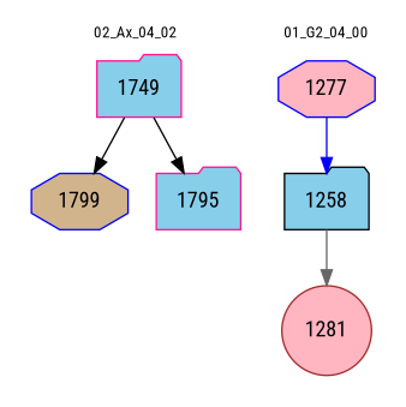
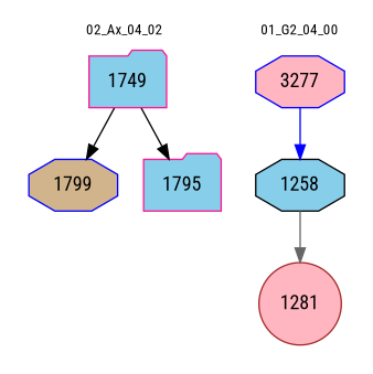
  digraph {
    fontname="Roboto Condensed"
    node [color=deeppink fillcolor=skyblue fontname="Roboto Condensed" shape=octagon style=filled]
    edge [color=black fontname="Roboto Condensed"]
    n1 [label=1749 shape=folder]
    n2 [color=blue fillcolor=tan label=1799]
    n3 [label=1795 shape=folder]
-   n4 [color=black label=1258 shape=folder]
-   n5 [color=blue fillcolor=lightpink label=1277]
+   n4 [color=black label=1258]
+   n5 [color=blue fillcolor=lightpink label=3277]
    n6 [color=brown fillcolor=lightpink label=1281 shape=circle]
    subgraph cluster_1 {
      color=white
      fontsize=10
      label="02_Ax_04_02"
      n1
      n2
      n3
    }
    subgraph cluster_2 {
      color=white
      fontsize=10
      label="01_G2_04_00"
      n4
      n5
      n6
    }
    n1 -> n2
    n1 -> n3
    n4 -> n6 [color=gray40]
    n5 -> n4 [color=blue]
  }
